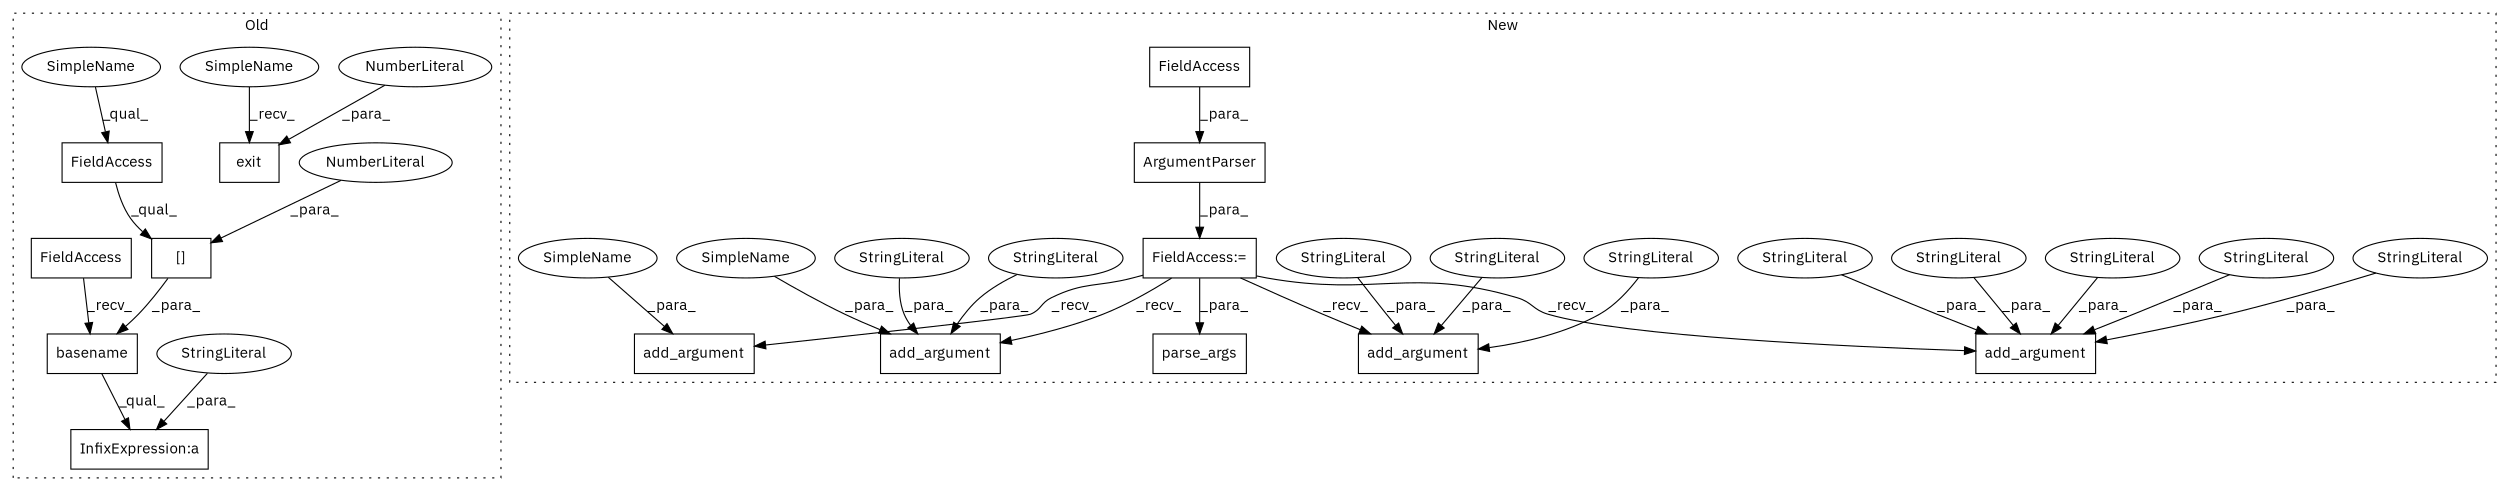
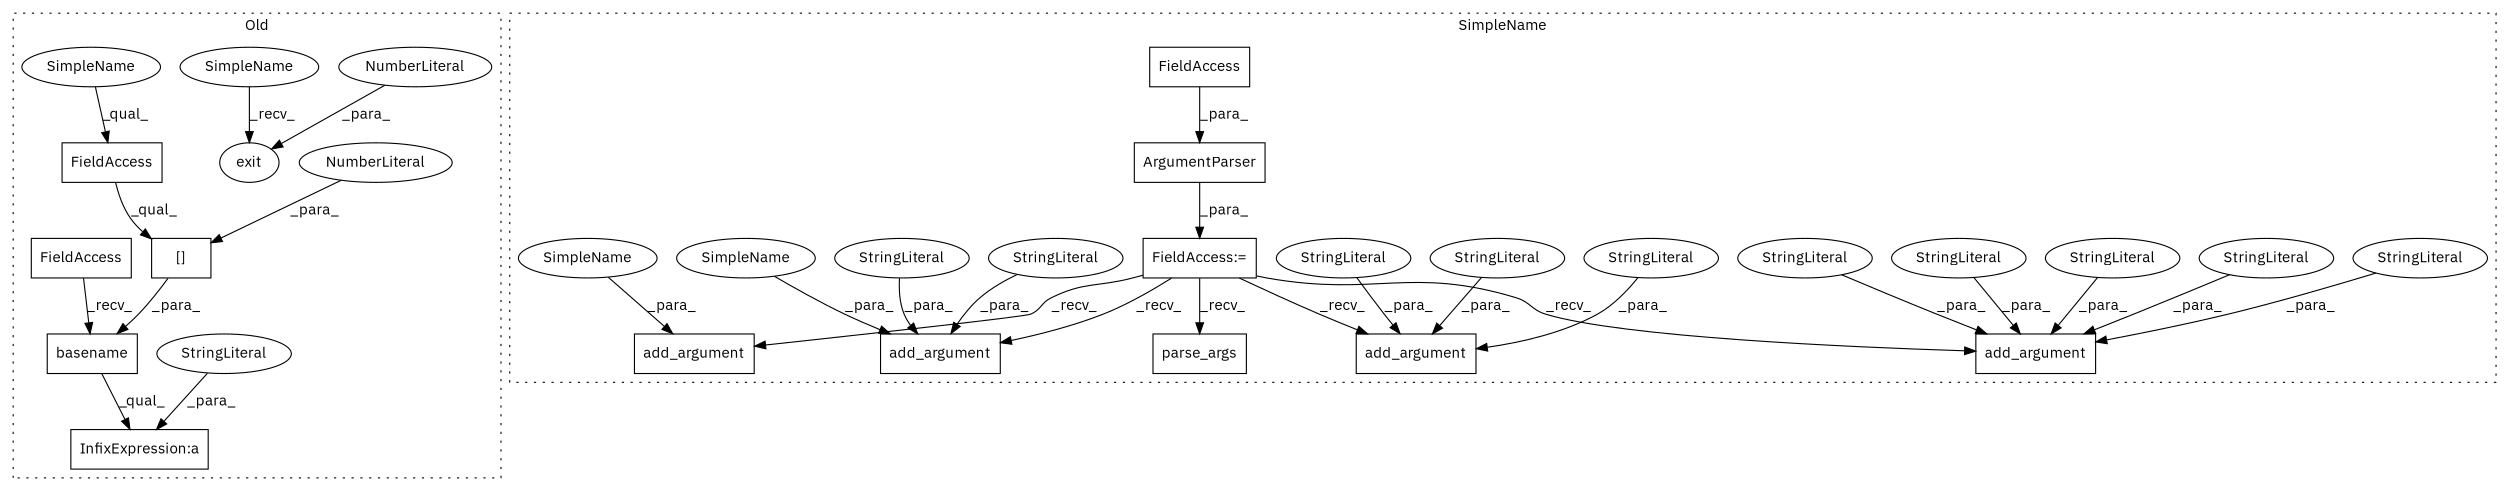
  digraph {
    fontname="IBM Plex Sans"
    node [a=45 fontname="IBM Plex Sans" l="13,1" s=3224 shape=ellipse]
    edge [fontname="IBM Plex Sans"]
    n1 [a=32 l="9,1" label=basename s="3215,3235" shape=box]
    n2 [a=22 l=7 label=FieldAccess s=3207 shape=box]
    n3 [a=27 l=3 label="InfixExpression:a" s=3433 shape=box]
    n4 [a=2 l="9,1" label="[]" s="3224,3234" shape=box]
    n5 [a=34 l=1 label=NumberLiteral s=3233]
    n6 [l=21 label=StringLiteral s=3412]
    n7 [a=22 l=8 label=FieldAccess shape=box]
-   n8 [a=32 l="5,1" label=exit s="3323,3329" shape=box]
+   n8 [a=32 l="5,1" label=exit s="3323,3329"]
    n9 [a=34 l=1 label=NumberLiteral s=3328]
    n10 [a=42 l=3 label=SimpleName s=3319]
    n11 [a=42 l=3 label=SimpleName]
    n12 [a=32 label=add_argument s="3691,3789" shape=box]
    n13 [l=14 label=StringLiteral s=3721]
    n14 [l=10 label=StringLiteral s=3750]
    n15 [l=4 label=StringLiteral s=3704]
    n16 [l=13 label=StringLiteral s=3736]
    n17 [a=32 l="15,1" label=ArgumentParser s="3289,3311" shape=box]
    n18 [a=32 label=add_argument s="3495,3592" shape=box]
    n19 [l=42 label=StringLiteral s=3525]
    n20 [a=32 label=add_argument s="3410,3481" shape=box]
    n21 [l=40 label=StringLiteral s=3432]
    n22 [a=32 label=add_argument s="3325,3396" shape=box]
    n23 [a=32 l=12 label=parse_args s=3808 shape=box]
    n24 [l=16 label=StringLiteral s=3508]
    n25 [l=8 label=StringLiteral s=3423]
    n26 [l=13 label=StringLiteral s=3568]
    n27 [l=11 label=StringLiteral s=3709]
    n28 [a=22 l=7 label=FieldAccess s=3304 shape=box]
    n29 [a=7 l=1 label="FieldAccess:=" s=3279 shape=box]
    n30 [a=42 l=4 label=SimpleName s=3473]
    n31 [a=42 l=4 label=SimpleName s=3392]
    subgraph cluster_1 {
      label=Old
      style=dotted
      n1
      n2
      n3
      n4
      n5
      n6
      n7
      n8
      n9
      n10
      n11
    }
    subgraph cluster_2 {
-     label=New
+     label=SimpleName
      style=dotted
      n12
      n13
      n14
      n15
      n16
      n17
      n18
      n19
      n20
      n21
      n22
      n23
      n24
      n25
      n26
      n27
      n28
      n29
      n30
      n31
    }
    n1 -> n3 [label=_qual_]
    n2 -> n1 [label=_recv_]
    n4 -> n1 [label=_para_]
    n5 -> n4 [label=_para_]
    n6 -> n3 [label=_para_]
    n7 -> n4 [label=_qual_]
    n9 -> n8 [label=_para_]
    n10 -> n8 [label=_recv_]
    n11 -> n7 [label=_qual_]
    n13 -> n12 [label=_para_]
    n14 -> n12 [label=_para_]
    n15 -> n12 [label=_para_]
    n16 -> n12 [label=_para_]
    n17 -> n29 [label=_para_]
    n19 -> n18 [label=_para_]
    n21 -> n20 [label=_para_]
    n24 -> n18 [label=_para_]
    n25 -> n20 [label=_para_]
    n26 -> n18 [label=_para_]
    n27 -> n12 [label=_para_]
    n28 -> n17 [label=_para_]
    n29 -> n12 [label=_recv_]
    n29 -> n18 [label=_recv_]
    n29 -> n20 [label=_recv_]
    n29 -> n22 [label=_recv_]
-   n29 -> n23 [label=_para_]
+   n29 -> n23 [label=_recv_]
    n30 -> n20 [label=_para_]
    n31 -> n22 [label=_para_]
  }
